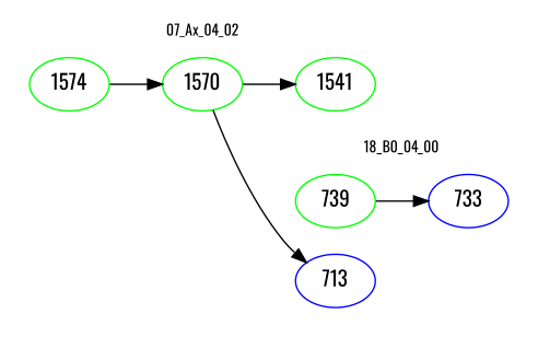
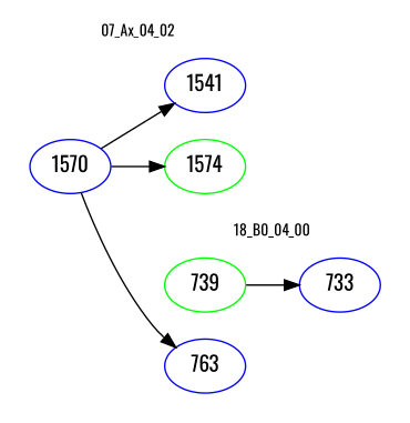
  digraph {
    fontname=Oswald
    rankdir=LR
    node [color=blue fontname=Oswald]
    edge [color=black fontname=Oswald]
    n1 [color=green label=1574]
-   n2 [color=green label=1570]
-   n3 [color=green label=1541]
+   n2 [label=1570]
+   n3 [label=1541]
    n4 [color=green label=739]
    n5 [label=733]
-   n6 [label=713]
+   n6 [label=763]
    subgraph cluster_1 {
      color=white
      fontsize=10
      label="07_Ax_04_02"
      n1
      n2
      n3
    }
    subgraph cluster_2 {
      color=white
      fontsize=10
      label="18_B0_04_00"
      n4
      n5
      n6
    }
-   n1 -> n2
+   n2 -> n1
    n2 -> n3
    n2 -> n6
    n4 -> n5
  }
